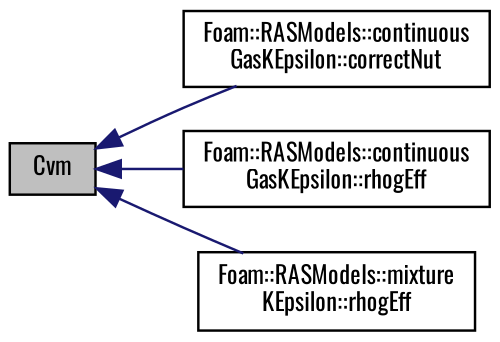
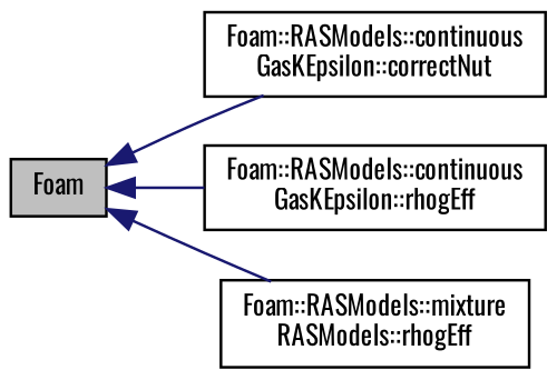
  digraph {
    fontname=Oswald
    rankdir=LR
    node [color=black fontname=Oswald fontsize=10 shape=record]
    edge [color=midnightblue dir=back fontname=Oswald fontsize=10 labelfontname=Helvetica labelfontsize=10 style=solid]
-   n1 [fillcolor=grey75 fontcolor=black height=0.2 label=Cvm style=filled width=0.4]
+   n1 [fillcolor=grey75 fontcolor=black height=0.2 label=Foam style=filled width=0.4]
    n2 [height=0.2 label="Foam::RASModels::continuous\lGasKEpsilon::correctNut" width=0.4]
    n3 [height=0.2 label="Foam::RASModels::continuous\lGasKEpsilon::rhogEff" width=0.4]
-   n4 [height=0.2 label="Foam::RASModels::mixture\lKEpsilon::rhogEff" width=0.4]
+   n4 [height=0.2 label="Foam::RASModels::mixture\lRASModels::rhogEff" width=0.4]
    n1 -> n2
    n1 -> n3
    n1 -> n4
  }
